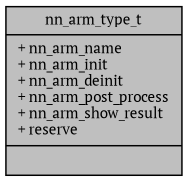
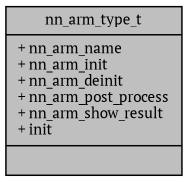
  digraph {
    fontname="PT Serif"
-   n1 [color=black fillcolor=grey75 fontcolor=black fontname="PT Serif" fontsize=10 height=0.2 label="{nn_arm_type_t\n|+ nn_arm_name\l+ nn_arm_init\l+ nn_arm_deinit\l+ nn_arm_post_process\l+ nn_arm_show_result\l+ reserve\l|}" shape=record style=filled width=0.4]
+   n1 [color=black fillcolor=grey75 fontcolor=black fontname="PT Serif" fontsize=10 height=0.2 label="{nn_arm_type_t\n|+ nn_arm_name\l+ nn_arm_init\l+ nn_arm_deinit\l+ nn_arm_post_process\l+ nn_arm_show_result\l+ init\l|}" shape=record style=filled width=0.4]
  }
